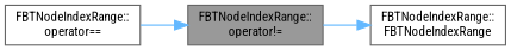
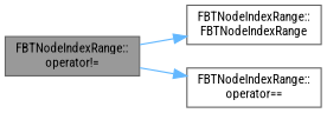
  digraph {
    fontname="Roboto Condensed"
    rankdir=LR
    node [color=grey40 fillcolor=white fontname="Roboto Condensed" fontsize=10 shape=box style=filled]
    edge [color=steelblue1 fontname="Roboto Condensed" fontsize=10 labelfontname=Helvetica labelfontsize=10 style=solid]
    n1 [color=gray40 fillcolor=grey60 fontcolor=black height=0.2 label="FBTNodeIndexRange::\loperator!=" width=0.4]
    n2 [height=0.2 label="FBTNodeIndexRange::\lFBTNodeIndexRange" width=0.4]
    n3 [height=0.2 label="FBTNodeIndexRange::\loperator==" width=0.4]
    n1 -> n2
-   n3 -> n1
+   n1 -> n3
  }
